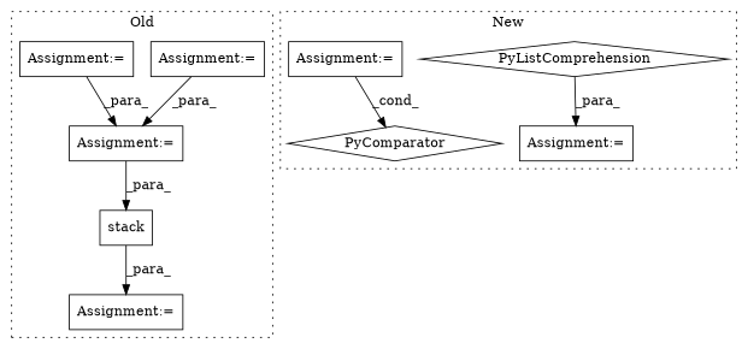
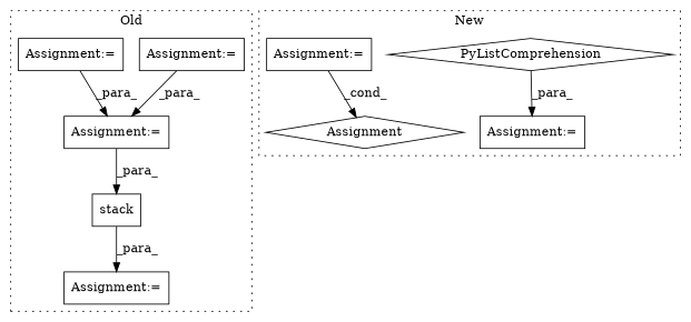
  digraph {
    node [a=7 l=1 shape=box]
    n1 [a=32 l="19,1" label=stack s="2431,2578"]
    n2 [l=30 label="Assignment:=" s=2544]
    n3 [label="Assignment:=" s=2595]
    n4 [l=4 label="Assignment:=" s=1722]
    n5 [l=42 label="Assignment:=" s=2364]
-   n6 [a=113 l=24 label=PyComparator s=4134 shape=diamond]
+   n6 [a=113 l=24 label=Assignment s=4134 shape=diamond]
    n7 [a=109 l=269 label=PyListComprehension s=3996 shape=diamond]
    n8 [label="Assignment:=" s=3927]
    n9 [l=23 label="Assignment:=" s=3973]
    subgraph cluster_1 {
      label=Old
      style=dotted
      n1
      n2
      n3
      n4
      n5
    }
    subgraph cluster_2 {
      label=New
      style=dotted
      n6
      n7
      n8
      n9
    }
    n1 -> n3 [label=_para_]
    n2 -> n1 [label=_para_]
    n4 -> n2 [label=_para_]
    n5 -> n2 [label=_para_]
    n7 -> n9 [label=_para_]
    n8 -> n6 [label=_cond_]
  }
